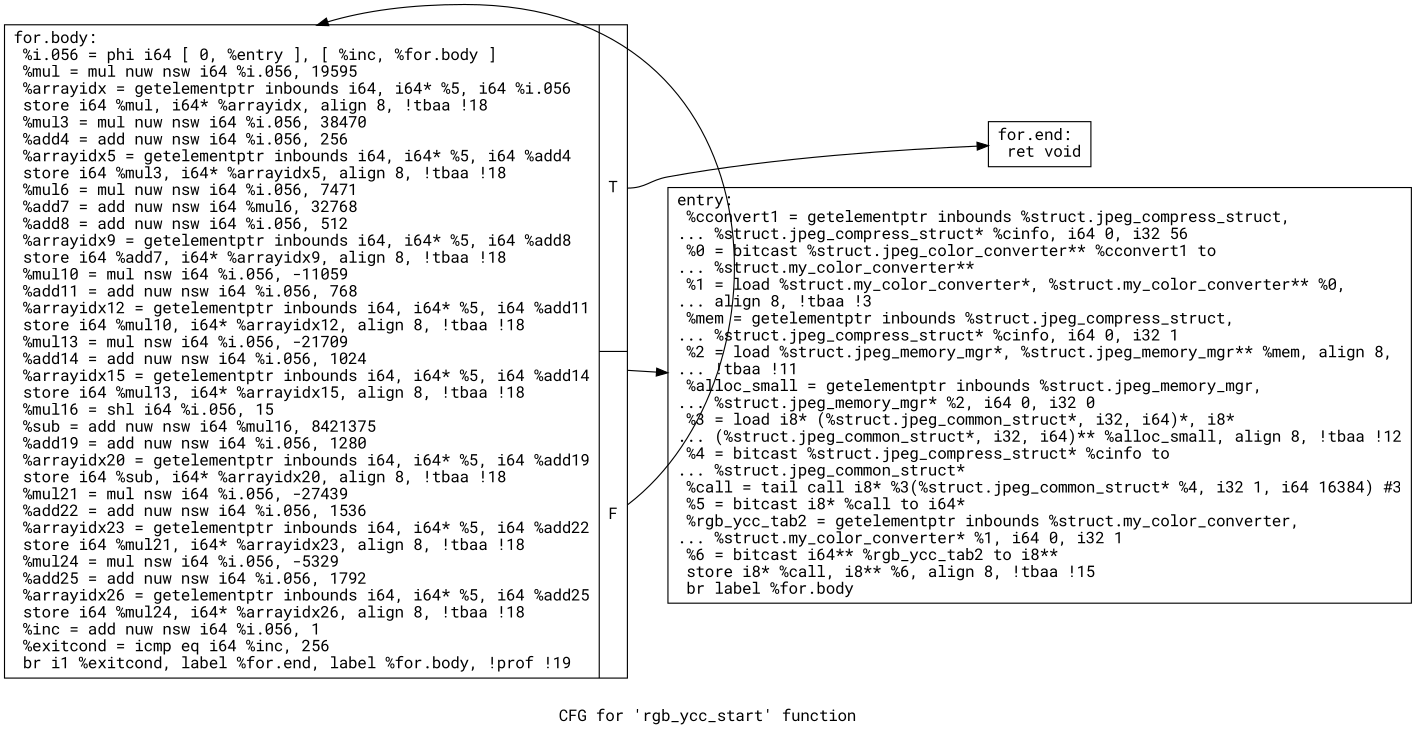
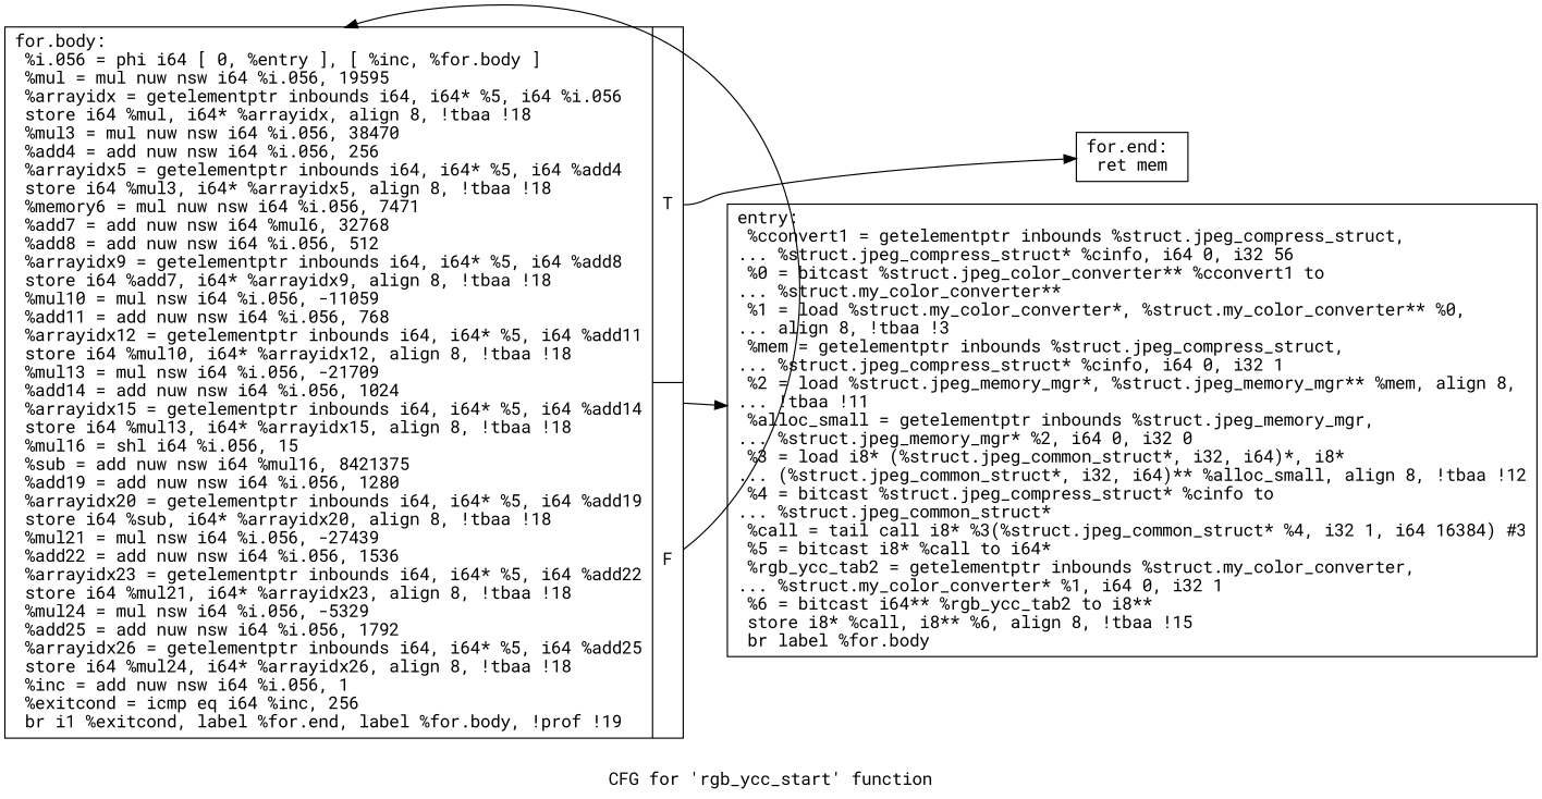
  digraph {
    fontname="Roboto Mono"
    label="CFG for 'rgb_ycc_start' function"
    rankdir=LR
    node [fontname="Roboto Mono" shape=record]
    edge [fontname="Roboto Mono"]
    n1 [label="{entry:\l  %cconvert1 = getelementptr inbounds %struct.jpeg_compress_struct,\l... %struct.jpeg_compress_struct* %cinfo, i64 0, i32 56\l  %0 = bitcast %struct.jpeg_color_converter** %cconvert1 to\l... %struct.my_color_converter**\l  %1 = load %struct.my_color_converter*, %struct.my_color_converter** %0,\l... align 8, !tbaa !3\l  %mem = getelementptr inbounds %struct.jpeg_compress_struct,\l... %struct.jpeg_compress_struct* %cinfo, i64 0, i32 1\l  %2 = load %struct.jpeg_memory_mgr*, %struct.jpeg_memory_mgr** %mem, align 8,\l... !tbaa !11\l  %alloc_small = getelementptr inbounds %struct.jpeg_memory_mgr,\l... %struct.jpeg_memory_mgr* %2, i64 0, i32 0\l  %3 = load i8* (%struct.jpeg_common_struct*, i32, i64)*, i8*\l... (%struct.jpeg_common_struct*, i32, i64)** %alloc_small, align 8, !tbaa !12\l  %4 = bitcast %struct.jpeg_compress_struct* %cinfo to\l... %struct.jpeg_common_struct*\l  %call = tail call i8* %3(%struct.jpeg_common_struct* %4, i32 1, i64 16384) #3\l  %5 = bitcast i8* %call to i64*\l  %rgb_ycc_tab2 = getelementptr inbounds %struct.my_color_converter,\l... %struct.my_color_converter* %1, i64 0, i32 1\l  %6 = bitcast i64** %rgb_ycc_tab2 to i8**\l  store i8* %call, i8** %6, align 8, !tbaa !15\l  br label %for.body\l}"]
-   n2 [label="{for.body:                                         \l  %i.056 = phi i64 [ 0, %entry ], [ %inc, %for.body ]\l  %mul = mul nuw nsw i64 %i.056, 19595\l  %arrayidx = getelementptr inbounds i64, i64* %5, i64 %i.056\l  store i64 %mul, i64* %arrayidx, align 8, !tbaa !18\l  %mul3 = mul nuw nsw i64 %i.056, 38470\l  %add4 = add nuw nsw i64 %i.056, 256\l  %arrayidx5 = getelementptr inbounds i64, i64* %5, i64 %add4\l  store i64 %mul3, i64* %arrayidx5, align 8, !tbaa !18\l  %mul6 = mul nuw nsw i64 %i.056, 7471\l  %add7 = add nuw nsw i64 %mul6, 32768\l  %add8 = add nuw nsw i64 %i.056, 512\l  %arrayidx9 = getelementptr inbounds i64, i64* %5, i64 %add8\l  store i64 %add7, i64* %arrayidx9, align 8, !tbaa !18\l  %mul10 = mul nsw i64 %i.056, -11059\l  %add11 = add nuw nsw i64 %i.056, 768\l  %arrayidx12 = getelementptr inbounds i64, i64* %5, i64 %add11\l  store i64 %mul10, i64* %arrayidx12, align 8, !tbaa !18\l  %mul13 = mul nsw i64 %i.056, -21709\l  %add14 = add nuw nsw i64 %i.056, 1024\l  %arrayidx15 = getelementptr inbounds i64, i64* %5, i64 %add14\l  store i64 %mul13, i64* %arrayidx15, align 8, !tbaa !18\l  %mul16 = shl i64 %i.056, 15\l  %sub = add nuw nsw i64 %mul16, 8421375\l  %add19 = add nuw nsw i64 %i.056, 1280\l  %arrayidx20 = getelementptr inbounds i64, i64* %5, i64 %add19\l  store i64 %sub, i64* %arrayidx20, align 8, !tbaa !18\l  %mul21 = mul nsw i64 %i.056, -27439\l  %add22 = add nuw nsw i64 %i.056, 1536\l  %arrayidx23 = getelementptr inbounds i64, i64* %5, i64 %add22\l  store i64 %mul21, i64* %arrayidx23, align 8, !tbaa !18\l  %mul24 = mul nsw i64 %i.056, -5329\l  %add25 = add nuw nsw i64 %i.056, 1792\l  %arrayidx26 = getelementptr inbounds i64, i64* %5, i64 %add25\l  store i64 %mul24, i64* %arrayidx26, align 8, !tbaa !18\l  %inc = add nuw nsw i64 %i.056, 1\l  %exitcond = icmp eq i64 %inc, 256\l  br i1 %exitcond, label %for.end, label %for.body, !prof !19\l|{<s0>T|<s1>F}}"]
-   n3 [label="{for.end:                                          \l  ret void\l}"]
+   n2 [label="{for.body:                                         \l  %i.056 = phi i64 [ 0, %entry ], [ %inc, %for.body ]\l  %mul = mul nuw nsw i64 %i.056, 19595\l  %arrayidx = getelementptr inbounds i64, i64* %5, i64 %i.056\l  store i64 %mul, i64* %arrayidx, align 8, !tbaa !18\l  %mul3 = mul nuw nsw i64 %i.056, 38470\l  %add4 = add nuw nsw i64 %i.056, 256\l  %arrayidx5 = getelementptr inbounds i64, i64* %5, i64 %add4\l  store i64 %mul3, i64* %arrayidx5, align 8, !tbaa !18\l  %memory6 = mul nuw nsw i64 %i.056, 7471\l  %add7 = add nuw nsw i64 %mul6, 32768\l  %add8 = add nuw nsw i64 %i.056, 512\l  %arrayidx9 = getelementptr inbounds i64, i64* %5, i64 %add8\l  store i64 %add7, i64* %arrayidx9, align 8, !tbaa !18\l  %mul10 = mul nsw i64 %i.056, -11059\l  %add11 = add nuw nsw i64 %i.056, 768\l  %arrayidx12 = getelementptr inbounds i64, i64* %5, i64 %add11\l  store i64 %mul10, i64* %arrayidx12, align 8, !tbaa !18\l  %mul13 = mul nsw i64 %i.056, -21709\l  %add14 = add nuw nsw i64 %i.056, 1024\l  %arrayidx15 = getelementptr inbounds i64, i64* %5, i64 %add14\l  store i64 %mul13, i64* %arrayidx15, align 8, !tbaa !18\l  %mul16 = shl i64 %i.056, 15\l  %sub = add nuw nsw i64 %mul16, 8421375\l  %add19 = add nuw nsw i64 %i.056, 1280\l  %arrayidx20 = getelementptr inbounds i64, i64* %5, i64 %add19\l  store i64 %sub, i64* %arrayidx20, align 8, !tbaa !18\l  %mul21 = mul nsw i64 %i.056, -27439\l  %add22 = add nuw nsw i64 %i.056, 1536\l  %arrayidx23 = getelementptr inbounds i64, i64* %5, i64 %add22\l  store i64 %mul21, i64* %arrayidx23, align 8, !tbaa !18\l  %mul24 = mul nsw i64 %i.056, -5329\l  %add25 = add nuw nsw i64 %i.056, 1792\l  %arrayidx26 = getelementptr inbounds i64, i64* %5, i64 %add25\l  store i64 %mul24, i64* %arrayidx26, align 8, !tbaa !18\l  %inc = add nuw nsw i64 %i.056, 1\l  %exitcond = icmp eq i64 %inc, 256\l  br i1 %exitcond, label %for.end, label %for.body, !prof !19\l|{<s0>T|<s1>F}}"]
+   n3 [label="{for.end:                                          \l  ret mem\l}"]
    n2 -> n1
    n2 -> n2 [tailport=s1]
    n2 -> n3 [tailport=s0]
  }
